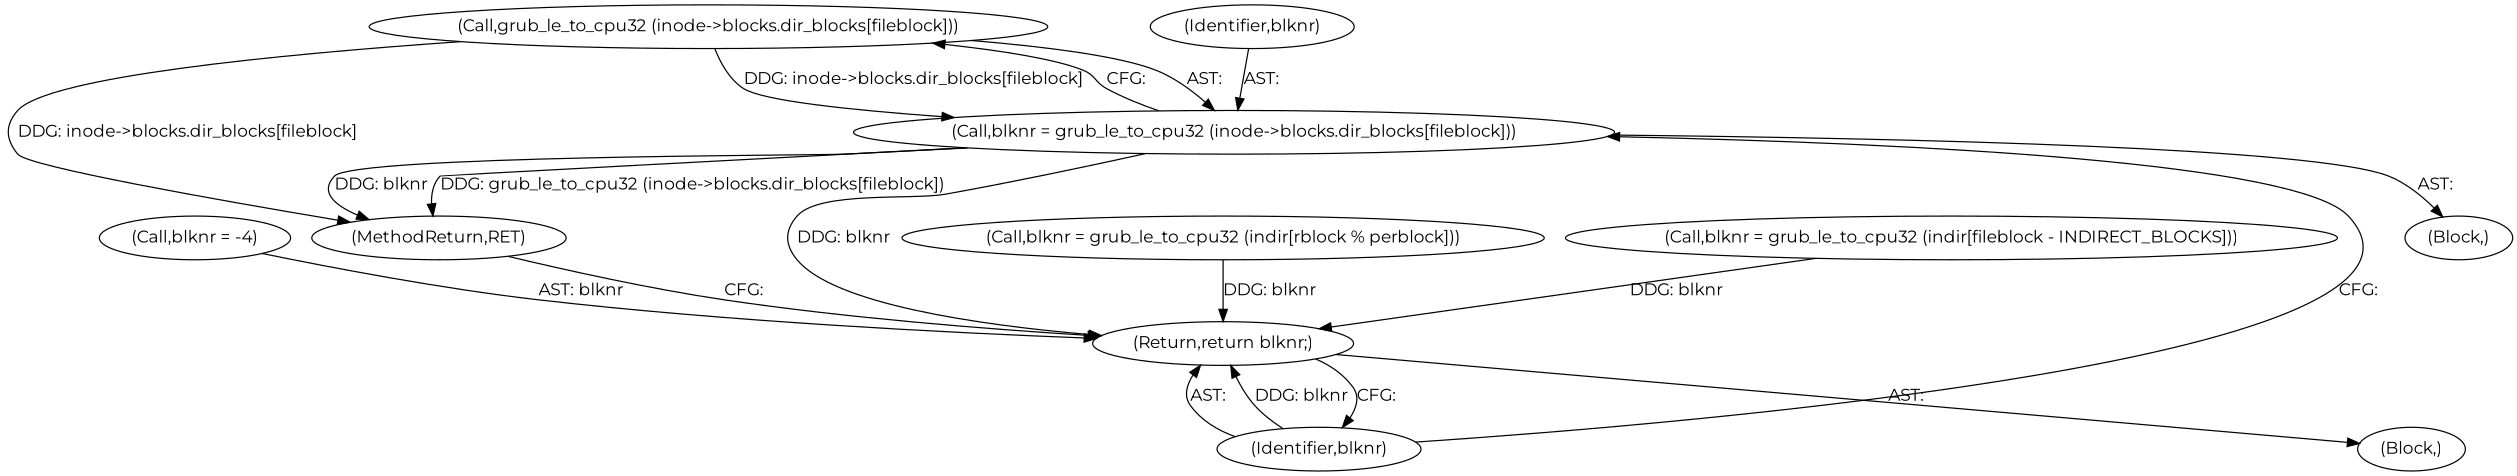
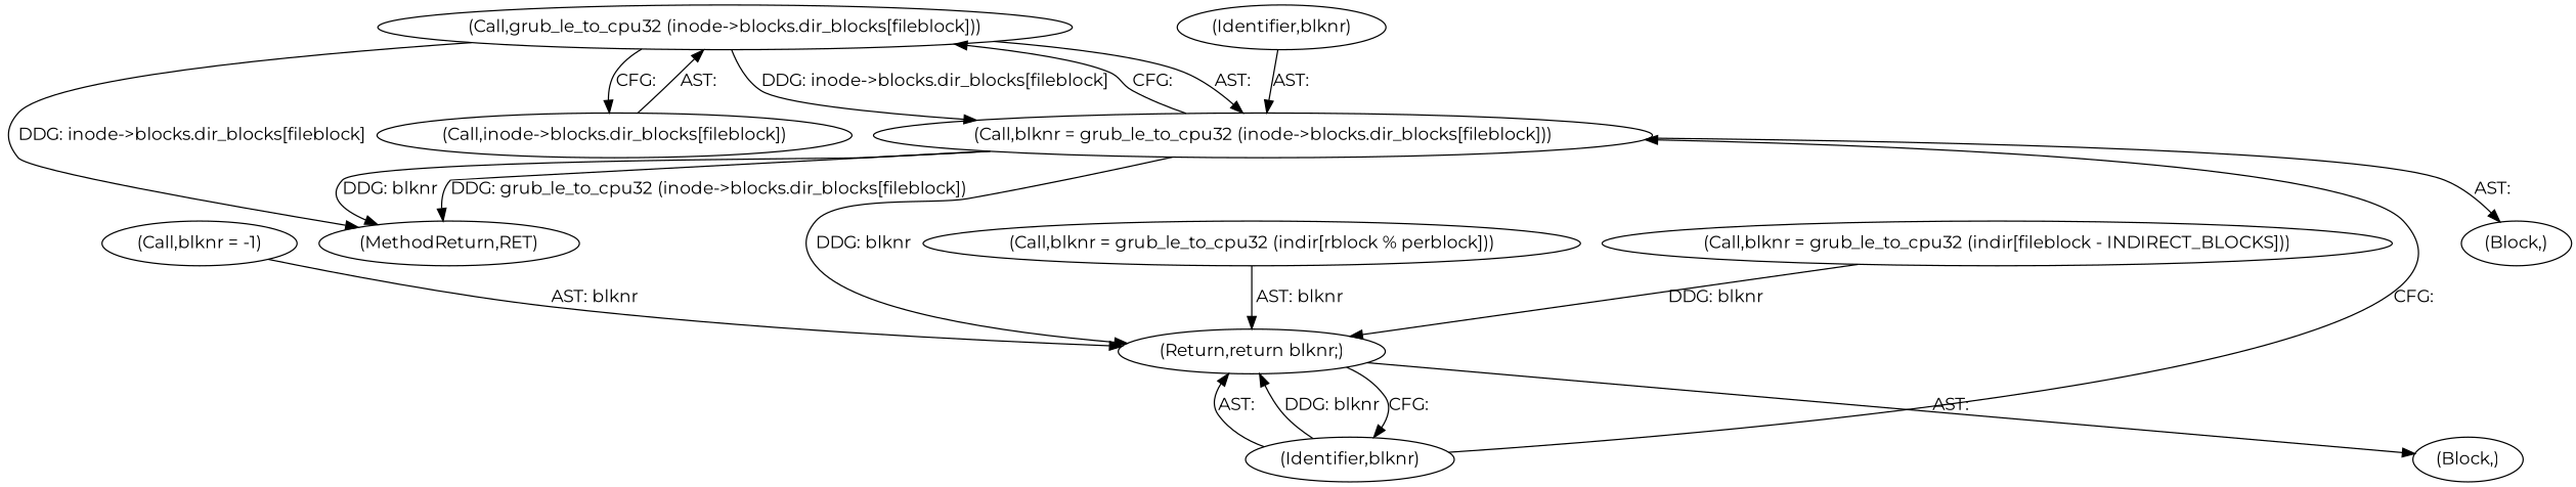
  digraph {
    fontname=Montserrat
    node [fontname=Montserrat]
    edge [fontname=Montserrat]
    n1 [label="(Call,grub_le_to_cpu32 (inode->blocks.dir_blocks[fileblock]))"]
    n2 [label="(Call,blknr = grub_le_to_cpu32 (inode->blocks.dir_blocks[fileblock]))"]
    n3 [label="(MethodReturn,RET)"]
+   n4 [label="(Call,inode->blocks.dir_blocks[fileblock])"]
    n5 [label="(Return,return blknr;)"]
    n6 [label="(Block,)"]
    n7 [label="(Block,)"]
    n8 [label="(Identifier,blknr)"]
    n9 [label="(Call,blknr = grub_le_to_cpu32 (indir[rblock % perblock]))"]
    n10 [label="(Call,blknr = grub_le_to_cpu32 (indir[fileblock - INDIRECT_BLOCKS]))"]
    n11 [label="(Identifier,blknr)"]
-   n12 [label="(Call,blknr = -4)"]
+   n12 [label="(Call,blknr = -1)"]
    n1 -> n2 [label="AST: "]
    n1 -> n2 [label="DDG: inode->blocks.dir_blocks[fileblock]"]
    n1 -> n3 [label="DDG: inode->blocks.dir_blocks[fileblock]"]
+   n1 -> n4 [label="CFG: "]
    n2 -> n1 [label="CFG: "]
    n2 -> n3 [label="DDG: grub_le_to_cpu32 (inode->blocks.dir_blocks[fileblock])"]
    n2 -> n3 [label="DDG: blknr"]
    n2 -> n5 [label="DDG: blknr"]
    n2 -> n6 [label="AST: "]
-   n3 -> n5 [label="CFG: "]
+   n4 -> n1 [label="AST: "]
    n5 -> n7 [label="AST: "]
    n5 -> n8 [label="CFG: "]
    n8 -> n2 [label="CFG: "]
    n8 -> n5 [label="AST: "]
    n8 -> n5 [label="DDG: blknr"]
-   n9 -> n5 [label="DDG: blknr"]
+   n9 -> n5 [label="AST: blknr"]
    n10 -> n5 [label="DDG: blknr"]
    n11 -> n2 [label="AST: "]
    n12 -> n5 [label="AST: blknr"]
  }
